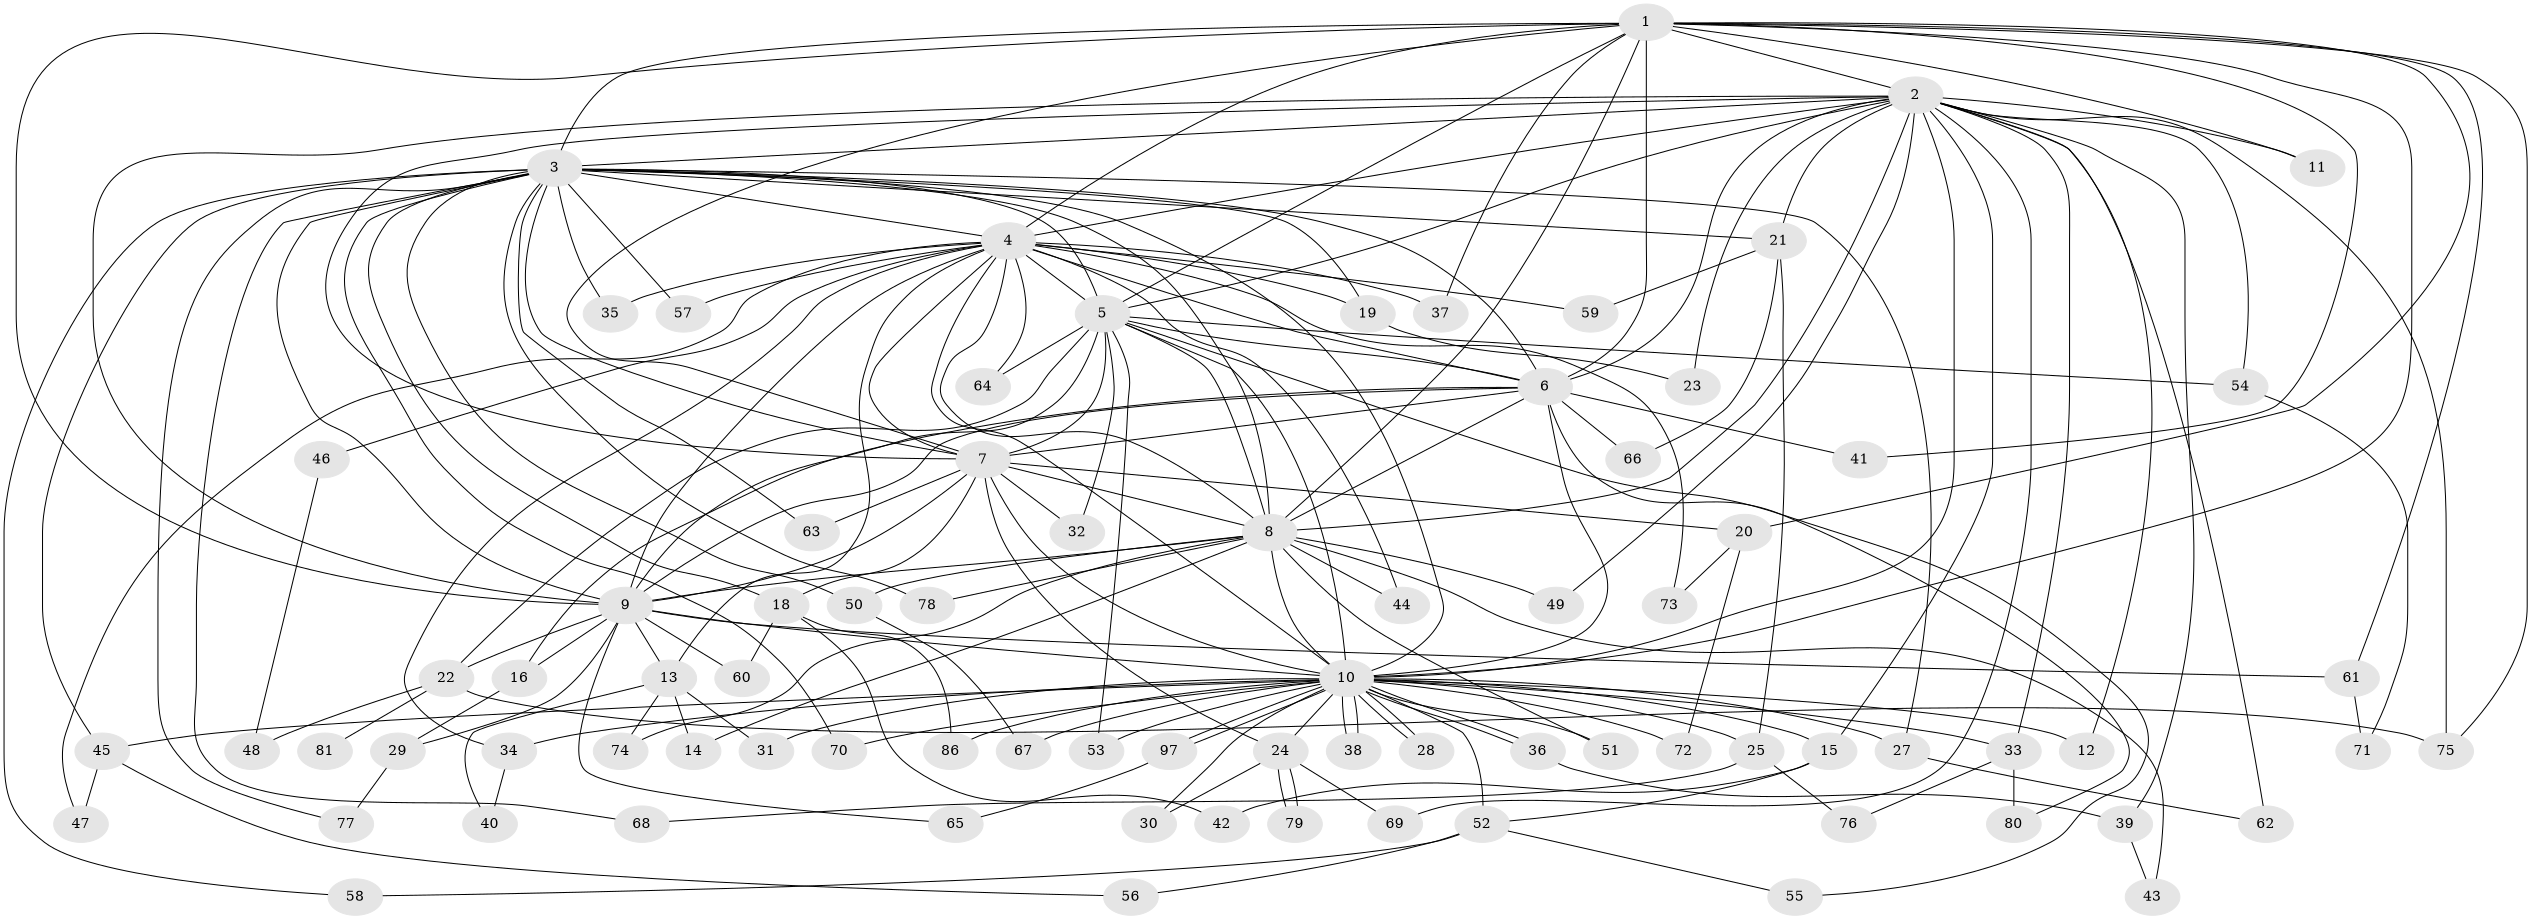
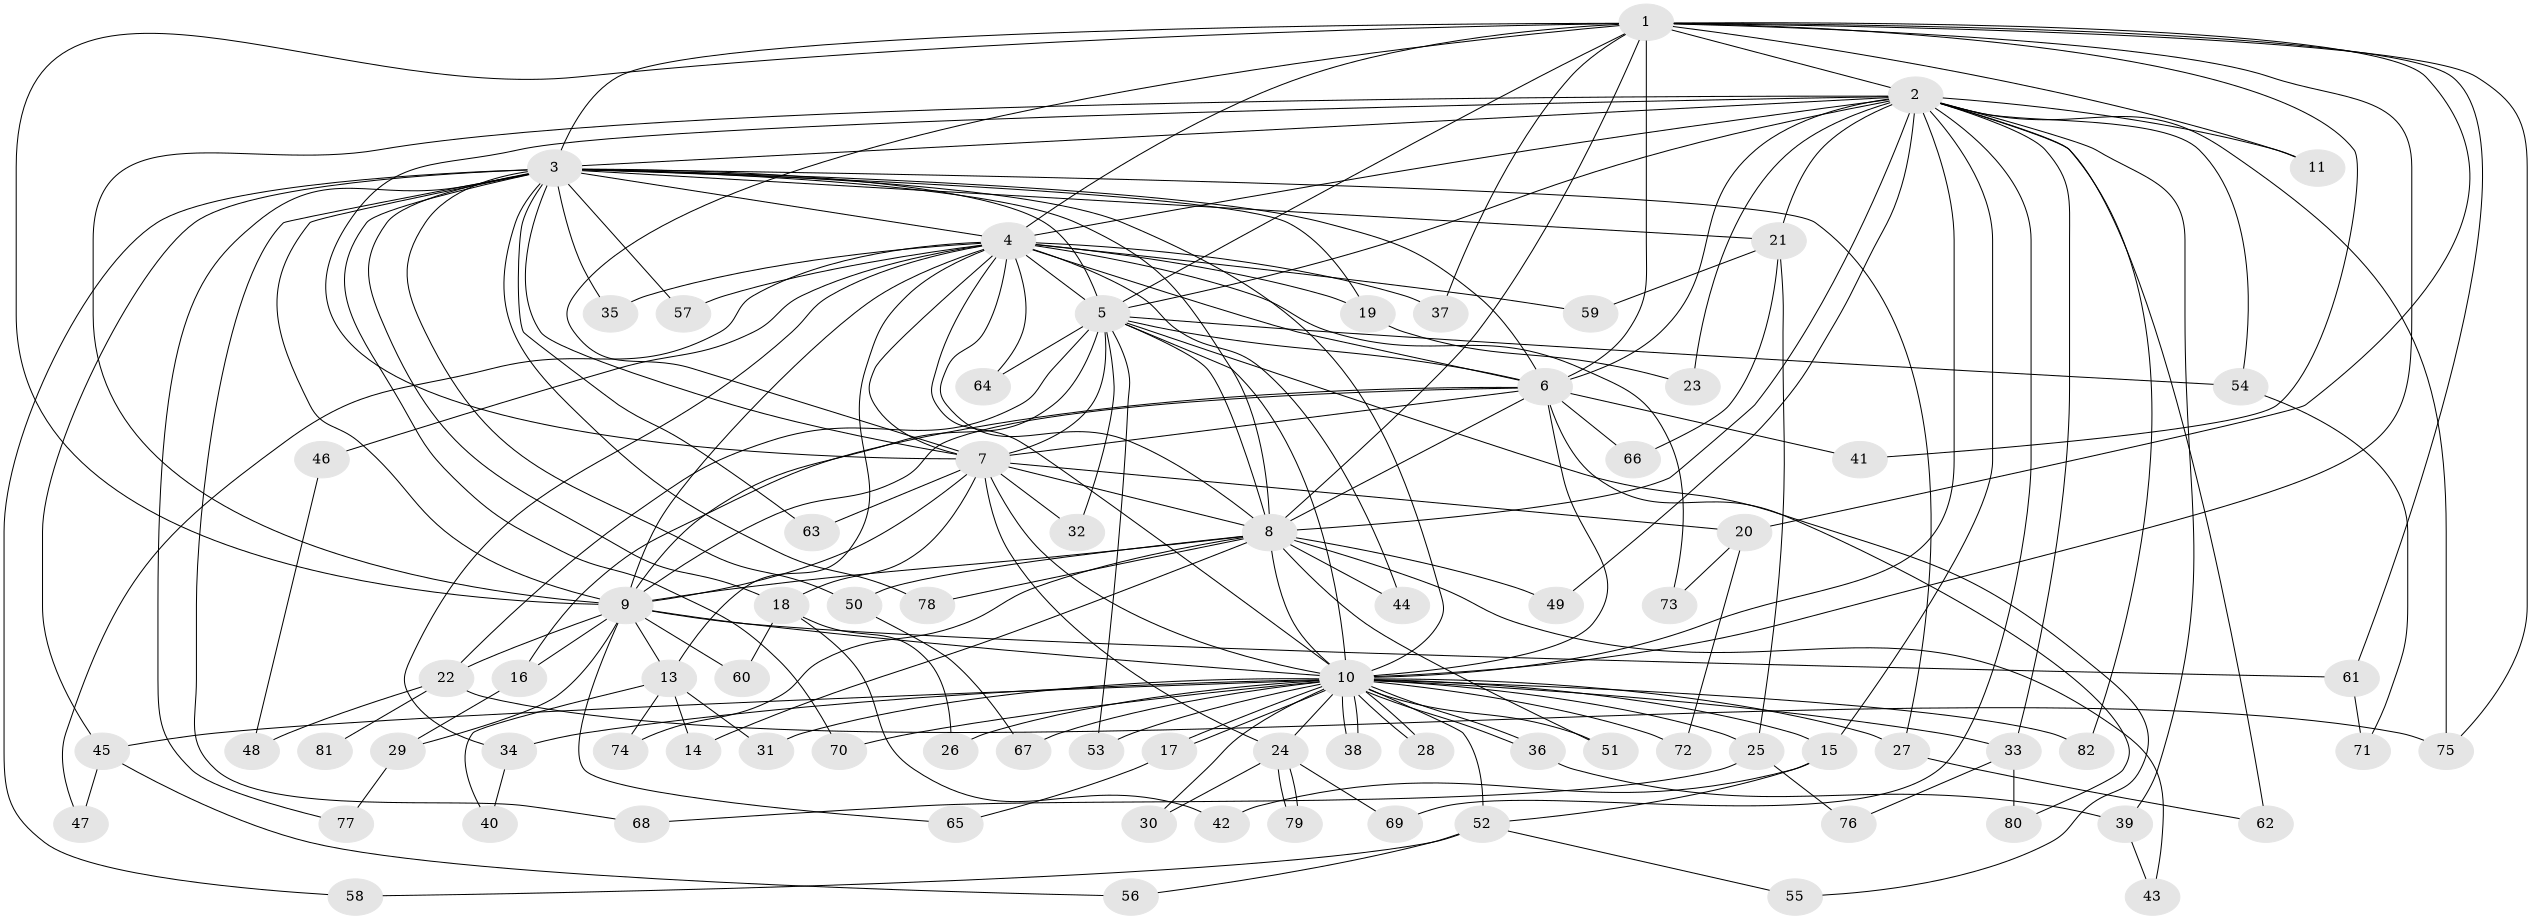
  graph {
    node [color=gray90 style=filled]
    1
    2
    3
    4
    5
    6
    7
    8
    9
    10
    11
    20
    37
    41
    61
    75
-   12
+   12 [label=82]
    15
    21
    23
    33
    39
    49
    54
    62
    69
    18
    19
    27
    35
    45
    50
    57
    58
    63
    68
    70
    77
    78
    46
    13
    34
    44
    47
    59
    64
    73
    22
    32
    53
    55
    16
    66
    80
    24
    14
    43
    51
    74
    29
    60
    65
-   17 [label=97]
+   17
    25
-   26 [label=86]
+   26
    28
    30
    31
    36
    38
    52
    67
    72
    48
    71
    42
    76
    56
    40
    81
    79
    1 -- 2
    1 -- 3
    1 -- 4
    1 -- 5
    1 -- 6
    1 -- 7
    1 -- 8
    1 -- 9
    1 -- 10
    1 -- 11
    1 -- 20
    1 -- 37
    1 -- 41
    1 -- 61
    1 -- 75
    2 -- 3
    2 -- 4
    2 -- 5
    2 -- 6
    2 -- 7
    2 -- 8
    2 -- 9
    2 -- 10
    2 -- 11
    2 -- 75
    2 -- 12
    2 -- 15
    2 -- 21
    2 -- 23
    2 -- 33
    2 -- 39
    2 -- 49
    2 -- 54
    2 -- 62
    2 -- 69
    3 -- 4
    3 -- 5
    3 -- 6
    3 -- 7
    3 -- 8
    3 -- 9
    3 -- 10
    3 -- 21
    3 -- 18
    3 -- 19
    3 -- 27
    3 -- 35
    3 -- 45
    3 -- 50
    3 -- 57
    3 -- 58
    3 -- 63
    3 -- 68
    3 -- 70
    3 -- 77
    3 -- 78
    4 -- 5
    4 -- 6
    4 -- 7
    4 -- 8
    4 -- 9
    4 -- 10
    4 -- 37
    4 -- 19
    4 -- 35
    4 -- 57
    4 -- 46
    4 -- 13
    4 -- 34
    4 -- 44
    4 -- 47
    4 -- 59
    4 -- 64
    4 -- 73
    5 -- 6
    5 -- 7
    5 -- 8
    5 -- 9
    5 -- 10
    5 -- 54
    5 -- 64
    5 -- 22
    5 -- 32
    5 -- 53
    5 -- 55
    6 -- 7
    6 -- 8
    6 -- 9
    6 -- 10
    6 -- 41
    6 -- 16
    6 -- 66
    6 -- 80
    7 -- 8
    7 -- 9
    7 -- 10
    7 -- 20
    7 -- 18
    7 -- 63
    7 -- 32
    7 -- 24
    8 -- 9
    8 -- 10
    8 -- 49
    8 -- 50
    8 -- 78
    8 -- 44
    8 -- 14
    8 -- 43
    8 -- 51
    8 -- 74
    9 -- 10
    9 -- 61
    9 -- 13
    9 -- 22
    9 -- 16
    9 -- 29
    9 -- 60
    9 -- 65
    10 -- 12
    10 -- 15
    10 -- 33
    10 -- 27
    10 -- 45
    10 -- 70
    10 -- 34
    10 -- 53
    10 -- 24
    10 -- 51
    10 -- 17
    10 -- 17
    10 -- 25
    10 -- 26
    10 -- 28
    10 -- 28
    10 -- 30
    10 -- 31
    10 -- 36
    10 -- 36
    10 -- 38
    10 -- 38
    10 -- 52
    10 -- 67
    10 -- 72
    20 -- 73
    20 -- 72
    61 -- 71
    15 -- 52
    15 -- 42
    21 -- 59
    21 -- 66
    21 -- 25
    33 -- 80
    33 -- 76
    39 -- 43
    54 -- 71
    18 -- 60
    18 -- 26
    18 -- 42
    19 -- 23
    27 -- 62
    45 -- 47
    45 -- 56
    50 -- 67
    46 -- 48
    13 -- 14
    13 -- 74
    13 -- 31
    13 -- 40
    34 -- 40
    22 -- 75
    22 -- 48
    22 -- 81
    16 -- 29
    24 -- 69
    24 -- 30
    24 -- 79
    24 -- 79
    29 -- 77
    17 -- 65
    25 -- 68
    25 -- 76
    36 -- 39
    52 -- 58
    52 -- 55
    52 -- 56
  }
